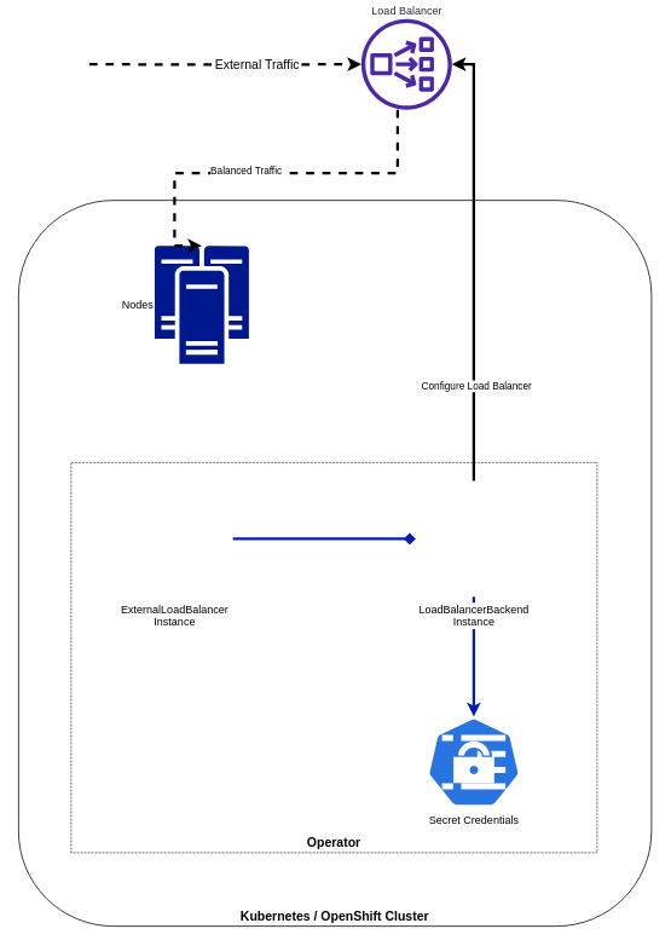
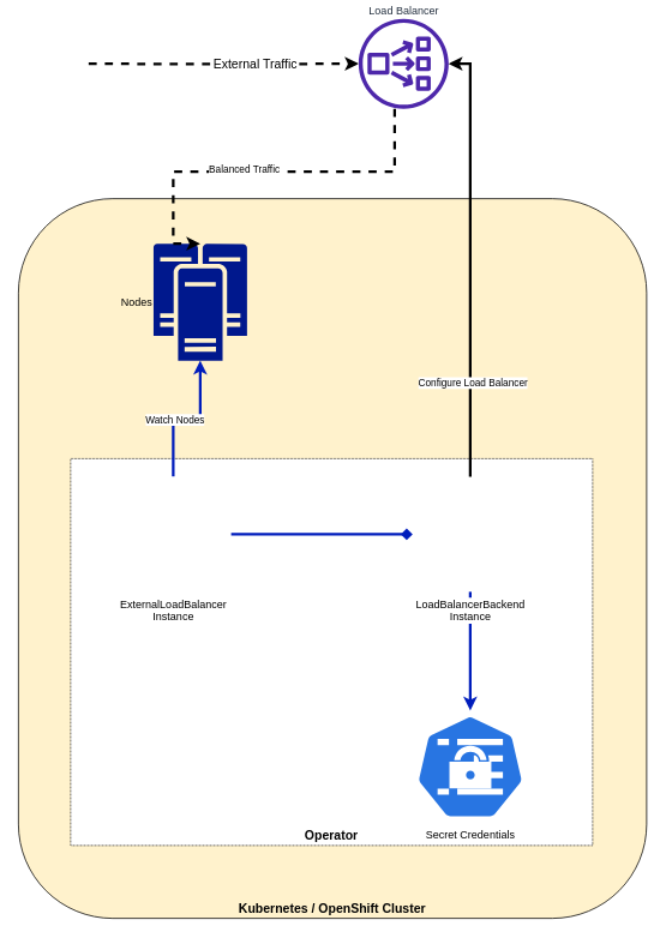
  <mxCell id="0" />
  <mxCell id="1" parent="0" />
- <mxCell id="2" value="Kubernetes / OpenShift Cluster" style="rounded=1;whiteSpace=wrap;html=1;verticalAlign=bottom;fontSize=14;fontStyle=1" parent="1" vertex="1"><mxGeometry x="20" y="220" width="698" height="800" as="geometry" /></mxCell>
+ <mxCell id="2" value="Kubernetes / OpenShift Cluster" style="rounded=1;whiteSpace=wrap;html=1;verticalAlign=bottom;fontSize=14;fontStyle=1;fillColor=#fff2cc;" parent="1" vertex="1"><mxGeometry x="20" y="220" width="698" height="800" as="geometry" /></mxCell>
  <mxCell id="3" value="Operator" style="rounded=0;whiteSpace=wrap;html=1;verticalAlign=bottom;fontStyle=1;fontSize=14;dashed=1;dashPattern=1 1;" parent="1" vertex="1"><mxGeometry x="78" y="509" width="580" height="430" as="geometry" /></mxCell>
+ <mxCell id="4" style="edgeStyle=orthogonalEdgeStyle;rounded=0;orthogonalLoop=1;jettySize=auto;html=1;exitX=0.5;exitY=0;exitDx=0;exitDy=0;entryX=0.5;entryY=1;entryDx=0;entryDy=0;entryPerimeter=0;strokeWidth=3;fillColor=#0050ef;strokeColor=#001DBC;" parent="1" source="7" target="13" edge="1"><mxGeometry relative="1" as="geometry" /></mxCell>
+ <mxCell id="5" value="Watch Nodes" style="edgeLabel;html=1;align=center;verticalAlign=middle;resizable=0;points=[];" vertex="1" connectable="0" parent="4"><mxGeometry x="-0.193" y="-1" relative="1" as="geometry"><mxPoint as="offset" /></mxGeometry></mxCell>
  <mxCell id="6" style="edgeStyle=orthogonalEdgeStyle;rounded=0;orthogonalLoop=1;jettySize=auto;html=1;exitX=1;exitY=0.5;exitDx=0;exitDy=0;strokeWidth=3;fillColor=#0050ef;strokeColor=#001DBC;endArrow=diamond;" parent="1" source="7" target="11" edge="1"><mxGeometry relative="1" as="geometry" /></mxCell>
  <mxCell id="7" value="&lt;div&gt;ExternalLoadBalancer&lt;/div&gt;&lt;div&gt;Instance&lt;br&gt;&lt;/div&gt;" style="shape=image;html=1;verticalAlign=top;verticalLabelPosition=bottom;labelBackgroundColor=#ffffff;imageAspect=0;aspect=fixed;image=https://cdn0.iconfinder.com/data/icons/business-660/512/421_Business_global_globalbusiness_processing-128.png;imageBackground=default;" parent="1" vertex="1"><mxGeometry x="128" y="529" width="128" height="128" as="geometry" /></mxCell>
  <mxCell id="8" style="edgeStyle=orthogonalEdgeStyle;rounded=0;orthogonalLoop=1;jettySize=auto;html=1;exitX=0.5;exitY=1;exitDx=0;exitDy=0;strokeWidth=3;fillColor=#0050ef;strokeColor=#001DBC;" parent="1" source="11" target="16" edge="1"><mxGeometry relative="1" as="geometry" /></mxCell>
  <mxCell id="9" style="edgeStyle=orthogonalEdgeStyle;rounded=0;orthogonalLoop=1;jettySize=auto;html=1;exitX=0.5;exitY=0;exitDx=0;exitDy=0;strokeWidth=3;" parent="1" source="11" target="12" edge="1"><mxGeometry relative="1" as="geometry"><mxPoint x="598" y="90" as="targetPoint" /><Array as="points"><mxPoint x="522" y="70" /></Array></mxGeometry></mxCell>
  <mxCell id="10" value="Configure Load Balancer" style="edgeLabel;html=1;align=center;verticalAlign=middle;resizable=0;points=[];" vertex="1" connectable="0" parent="9"><mxGeometry x="-0.565" y="-2" relative="1" as="geometry"><mxPoint as="offset" /></mxGeometry></mxCell>
  <mxCell id="11" value="&lt;div&gt;LoadBalancerBackend&lt;/div&gt;&lt;div&gt;Instance&lt;br&gt;&lt;/div&gt;" style="shape=image;html=1;verticalAlign=top;verticalLabelPosition=bottom;labelBackgroundColor=#ffffff;imageAspect=0;aspect=fixed;image=https://cdn2.iconfinder.com/data/icons/competitive-strategy-and-corporate-training/512/749_Event_management_processing_schedule_timing_Business_Management-128.png;imageBackground=none;" parent="1" vertex="1"><mxGeometry x="458" y="529" width="128" height="128" as="geometry" /></mxCell>
  <mxCell id="12" value="Load Balancer" style="sketch=0;outlineConnect=0;fontColor=#232F3E;gradientColor=none;fillColor=#4D27AA;strokeColor=none;dashed=0;verticalLabelPosition=top;verticalAlign=bottom;align=center;html=1;fontSize=12;fontStyle=0;aspect=fixed;pointerEvents=1;shape=mxgraph.aws4.network_load_balancer;labelPosition=center;" parent="1" vertex="1"><mxGeometry x="398" y="20" width="100" height="100" as="geometry" /></mxCell>
  <mxCell id="13" value="Nodes" style="sketch=0;aspect=fixed;pointerEvents=1;shadow=0;dashed=0;html=1;strokeColor=none;labelPosition=left;verticalLabelPosition=middle;verticalAlign=middle;align=right;fillColor=#00188D;shape=mxgraph.mscae.enterprise.cluster_server" parent="1" vertex="1"><mxGeometry x="170" y="270" width="104" height="130" as="geometry" /></mxCell>
  <mxCell id="14" style="edgeStyle=orthogonalEdgeStyle;rounded=0;orthogonalLoop=1;jettySize=auto;html=1;fontSize=14;strokeWidth=3;dashed=1;" parent="1" target="12" edge="1"><mxGeometry relative="1" as="geometry"><mxPoint x="98" y="70" as="sourcePoint" /></mxGeometry></mxCell>
  <mxCell id="15" value="External Traffic" style="edgeLabel;html=1;align=center;verticalAlign=middle;resizable=0;points=[];fontSize=14;" parent="14" vertex="1" connectable="0"><mxGeometry x="-0.84" y="2" relative="1" as="geometry"><mxPoint x="160" y="2" as="offset" /></mxGeometry></mxCell>
- <mxCell id="16" value="Secret Credentials" style="sketch=0;html=1;dashed=0;whitespace=wrap;fillColor=#2875E2;strokeColor=#ffffff;points=[[0.005,0.63,0],[0.1,0.2,0],[0.9,0.2,0],[0.5,0,0],[0.995,0.63,0],[0.72,0.99,0],[0.5,1,0],[0.28,0.99,0]];shape=mxgraph.kubernetes.icon;prIcon=secret;verticalAlign=top;labelPosition=center;verticalLabelPosition=bottom;align=center;" parent="1" vertex="1"><mxGeometry x="461.5" y="789" width="121" height="100" as="geometry" /></mxCell>
+ <mxCell id="16" value="Secret Credentials" style="sketch=0;html=1;dashed=0;whitespace=wrap;fillColor=#2875E2;strokeColor=#ffffff;points=[[0.005,0.63,0],[0.1,0.2,0],[0.9,0.2,0],[0.5,0,0],[0.995,0.63,0],[0.72,0.99,0],[0.5,1,0],[0.28,0.99,0]];shape=mxgraph.kubernetes.icon;prIcon=secret;verticalAlign=top;labelPosition=center;verticalLabelPosition=bottom;align=center;" parent="1" vertex="1"><mxGeometry x="461.5" y="789" width="121" height="125" as="geometry" /></mxCell>
  <mxCell id="17" style="edgeStyle=orthogonalEdgeStyle;rounded=0;orthogonalLoop=1;jettySize=auto;html=1;strokeWidth=3;entryX=0.5;entryY=0;entryDx=0;entryDy=0;entryPerimeter=0;dashed=1;" edge="1" parent="1" source="12" target="13"><mxGeometry relative="1" as="geometry"><mxPoint x="532" y="539" as="sourcePoint" /><mxPoint x="608" y="100" as="targetPoint" /><Array as="points"><mxPoint x="438" y="190" /><mxPoint x="192" y="190" /></Array></mxGeometry></mxCell>
  <mxCell id="18" value="Balanced Traffic" style="edgeLabel;html=1;align=center;verticalAlign=middle;resizable=0;points=[];" vertex="1" connectable="0" parent="17"><mxGeometry x="0.116" y="-3" relative="1" as="geometry"><mxPoint as="offset" /></mxGeometry></mxCell>
